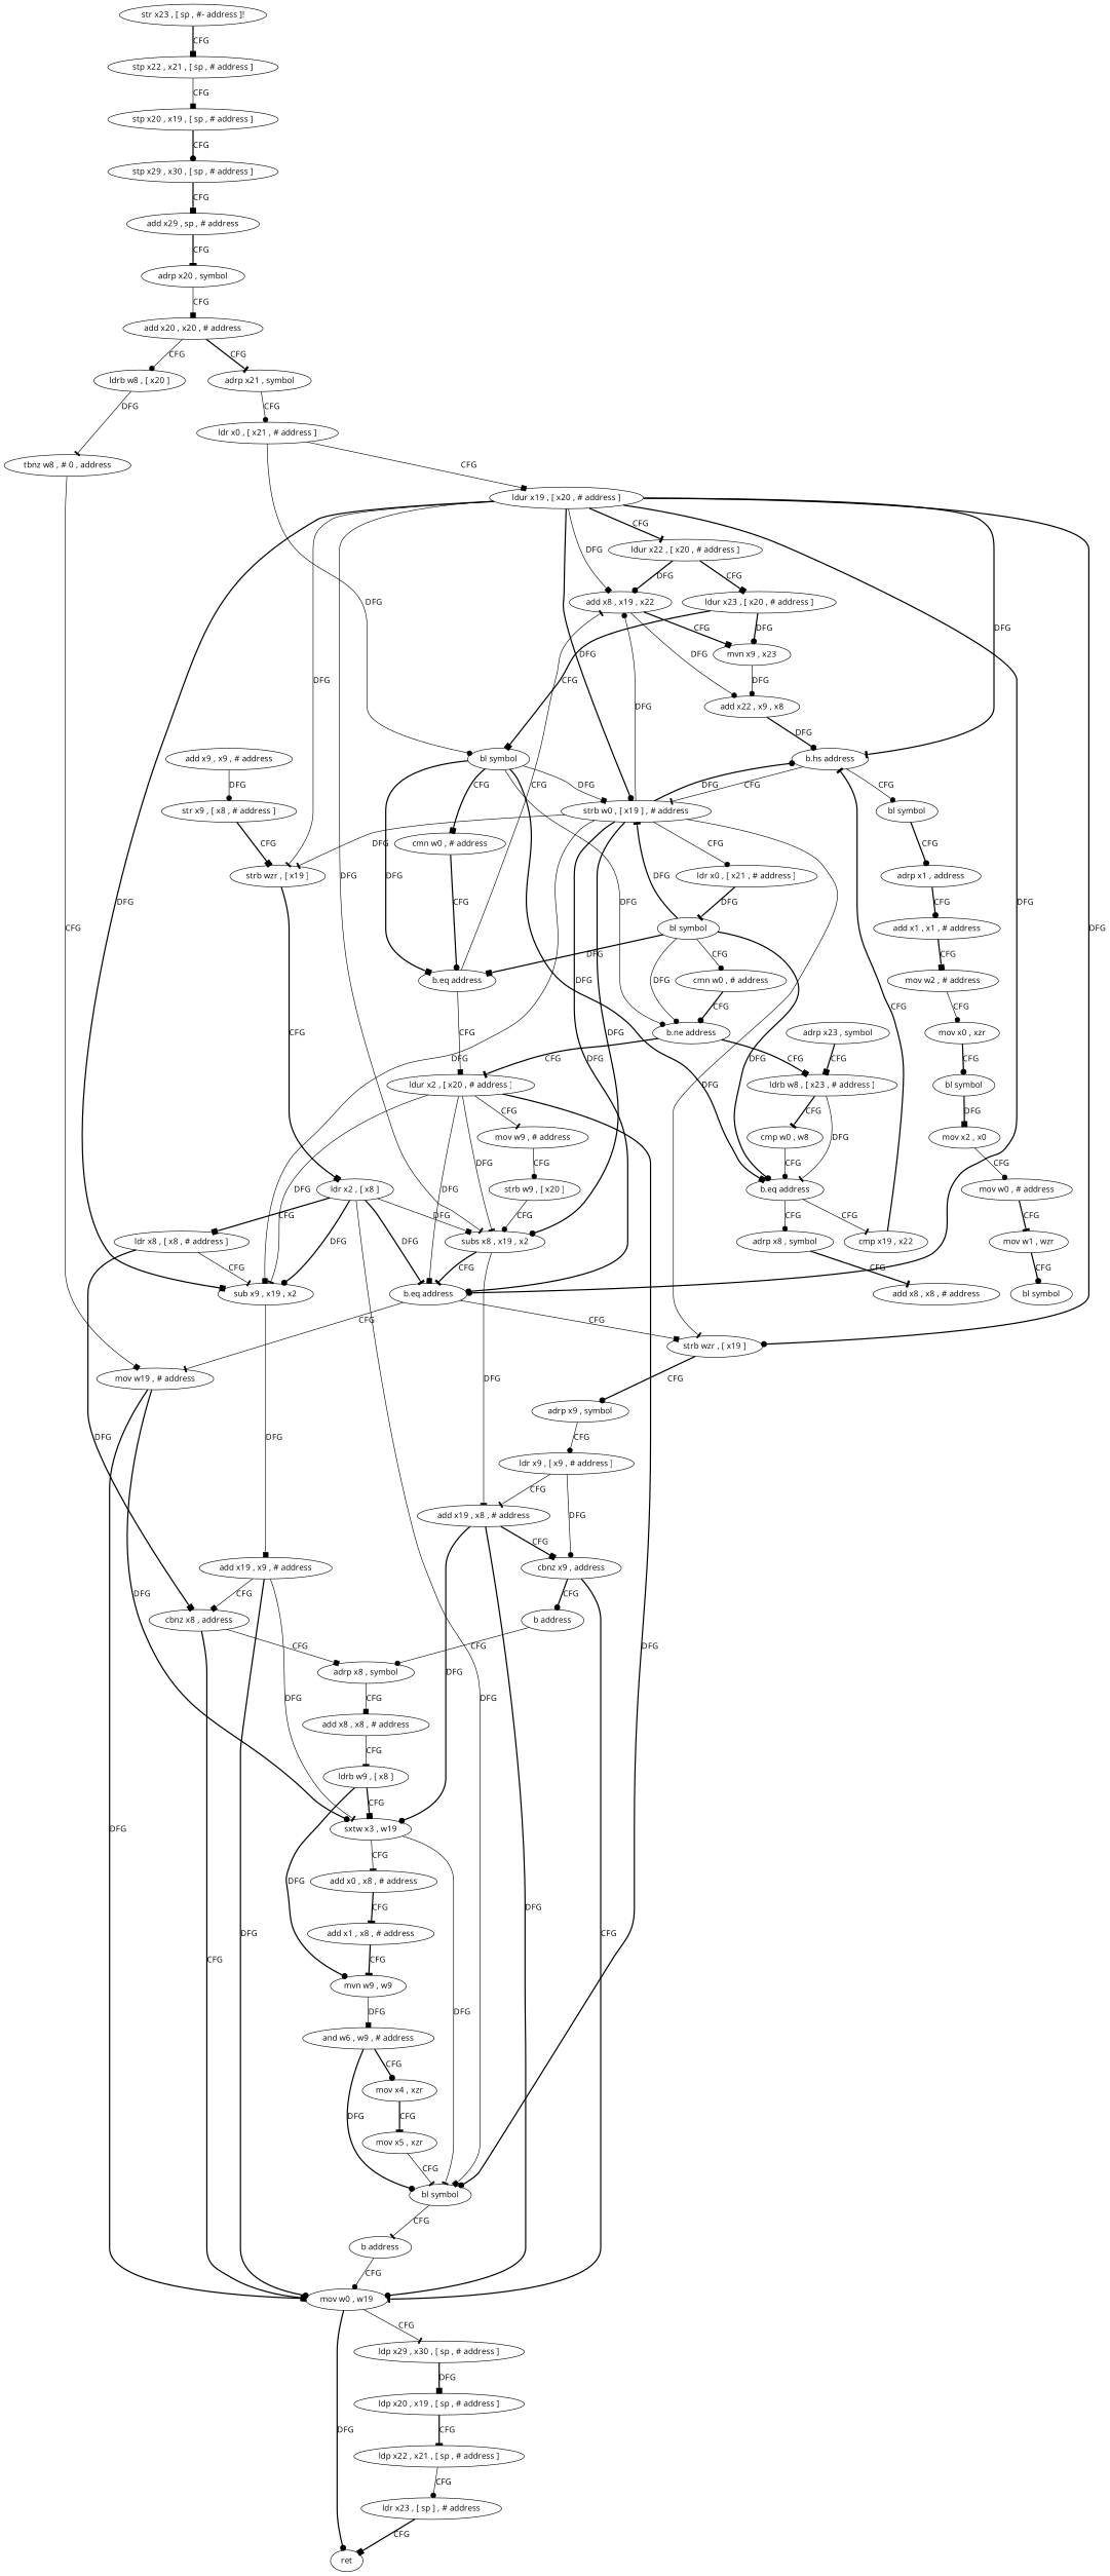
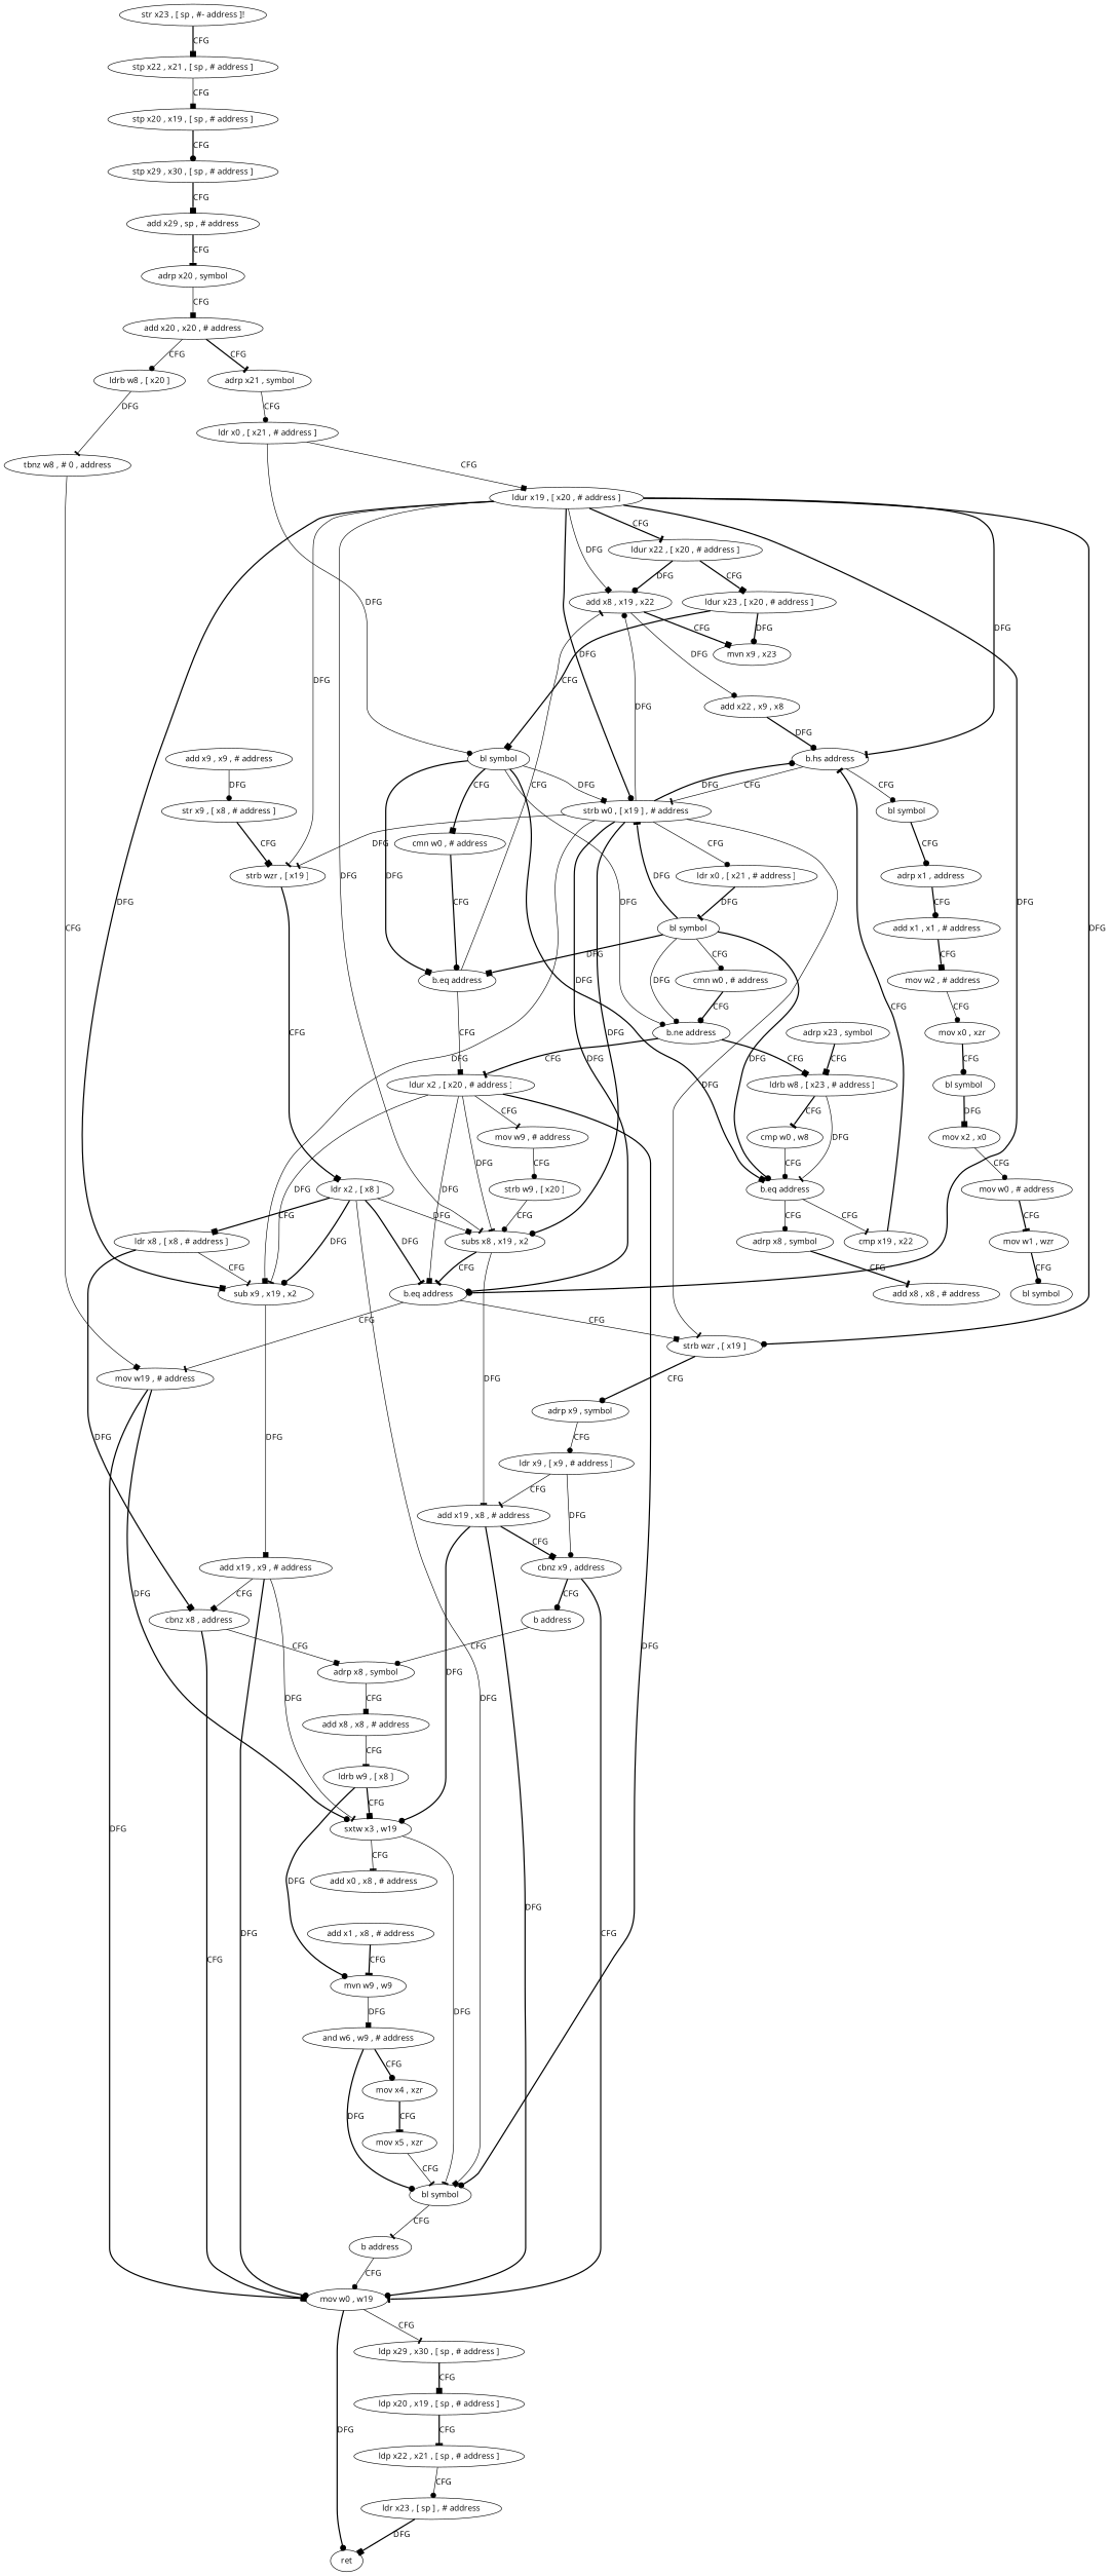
  digraph {
    fontname="Open Sans"
    node [fontname="Open Sans"]
    edge [arrowhead=dot fontname="Open Sans" style=bold]
    n1 [label="str x23 , [ sp , #- address ]!"]
    n2 [label="stp x22 , x21 , [ sp , # address ]"]
    n3 [label="stp x20 , x19 , [ sp , # address ]"]
    n4 [label="stp x29 , x30 , [ sp , # address ]"]
    n5 [label="add x29 , sp , # address"]
    n6 [label="adrp x20 , symbol"]
    n7 [label="add x20 , x20 , # address"]
    n8 [label="ldrb w8 , [ x20 ]"]
    n9 [label="adrp x21 , symbol"]
    n10 [label="tbnz w8 , # 0 , address"]
    n11 [label="mov w19 , # address"]
    n12 [label="mov w0 , w19"]
    n13 [label="sxtw x3 , w19"]
    n14 [label="ldr x0 , [ x21 , # address ]"]
    n15 [label="ldp x29 , x30 , [ sp , # address ]"]
    n16 [label=ret]
    n17 [label="bl symbol"]
    n18 [label="add x0 , x8 , # address"]
    n19 [label="ldur x19 , [ x20 , # address ]"]
    n20 [label="bl symbol"]
    n21 [label="ldp x20 , x19 , [ sp , # address ]"]
    n22 [label="ldur x22 , [ x20 , # address ]"]
    n23 [label="add x8 , x19 , x22"]
    n24 [label="subs x8 , x19 , x2"]
    n25 [label="b.eq address"]
    n26 [label="strb wzr , [ x19 ]"]
    n27 [label="strb wzr , [ x19 ]"]
    n28 [label="sub x9 , x19 , x2"]
    n29 [label="b.hs address"]
    n30 [label="strb w0 , [ x19 ] , # address"]
    n31 [label="cmn w0 , # address"]
    n32 [label="b.eq address"]
    n33 [label="b.ne address"]
    n34 [label="b.eq address"]
    n35 [label="ldur x23 , [ x20 , # address ]"]
    n36 [label="mvn x9 , x23"]
    n37 [label="add x22 , x9 , x8"]
    n38 [label="add x19 , x8 , # address"]
    n39 [label="adrp x9 , symbol"]
    n40 [label="ldr x2 , [ x8 ]"]
    n41 [label="add x19 , x9 , # address"]
    n42 [label="bl symbol"]
    n43 [label="ldr x0 , [ x21 , # address ]"]
    n44 [label="ldur x2 , [ x20 , # address ]"]
    n45 [label="ldrb w8 , [ x23 , # address ]"]
    n46 [label="adrp x8 , symbol"]
    n47 [label="cmp x19 , x22"]
    n48 [label="mov w9 , # address"]
    n49 [label="strb w9 , [ x20 ]"]
    n50 [label="b address"]
    n51 [label="cbnz x9 , address"]
    n52 [label="ldr x9 , [ x9 , # address ]"]
    n53 [label="adrp x23 , symbol"]
    n54 [label="cmp w0 , w8"]
    n55 [label="b address"]
    n56 [label="adrp x8 , symbol"]
    n57 [label="add x8 , x8 , # address"]
    n58 [label="add x8 , x8 , # address"]
    n59 [label="add x9 , x9 , # address"]
    n60 [label="str x9 , [ x8 , # address ]"]
    n61 [label="ldr x8 , [ x8 , # address ]"]
    n62 [label="cbnz x8 , address"]
    n63 [label="ldrb w9 , [ x8 ]"]
    n64 [label="adrp x1 , address"]
    n65 [label="add x1 , x1 , # address"]
    n66 [label="bl symbol"]
    n67 [label="ldp x22 , x21 , [ sp , # address ]"]
    n68 [label="ldr x23 , [ sp ] , # address"]
    n69 [label="mvn w9 , w9"]
    n70 [label="and w6 , w9 , # address"]
    n71 [label="add x1 , x8 , # address"]
    n72 [label="mov x4 , xzr"]
    n73 [label="mov x5 , xzr"]
    n74 [label="mov w2 , # address"]
    n75 [label="mov x0 , xzr"]
    n76 [label="bl symbol"]
    n77 [label="mov x2 , x0"]
    n78 [label="mov w0 , # address"]
    n79 [label="mov w1 , wzr"]
    n80 [label="bl symbol"]
    n81 [label="cmn w0 , # address"]
    n1 -> n2 [arrowhead=box label=CFG]
    n2 -> n3 [arrowhead=box label=CFG style=solid]
    n3 -> n4 [label=CFG]
    n4 -> n5 [arrowhead=box label=CFG]
    n5 -> n6 [arrowhead=tee label=CFG]
    n6 -> n7 [arrowhead=box label=CFG style=solid]
    n7 -> n8 [label=CFG style=solid]
    n7 -> n9 [arrowhead=tee label=CFG]
    n8 -> n10 [arrowhead=tee label=DFG style=solid]
    n9 -> n14 [label=CFG style=solid]
    n10 -> n11 [arrowhead=box label=CFG style=solid]
    n11 -> n12 [arrowhead=box label=DFG]
    n11 -> n13 [label=DFG]
    n12 -> n15 [arrowhead=tee label=CFG style=solid]
    n12 -> n16 [label=DFG]
    n13 -> n17 [arrowhead=tee label=DFG style=solid]
    n13 -> n18 [arrowhead=tee label=CFG style=solid]
    n14 -> n19 [arrowhead=box label=CFG style=solid]
    n14 -> n20 [label=DFG style=solid]
-   n15 -> n21 [arrowhead=box label=DFG]
+   n15 -> n21 [arrowhead=box label=CFG]
    n17 -> n50 [arrowhead=tee label=CFG style=solid]
-   n18 -> n71 [arrowhead=tee label=CFG]
    n19 -> n22 [arrowhead=tee label=CFG]
    n19 -> n23 [arrowhead=box label=DFG style=solid]
    n19 -> n24 [arrowhead=tee label=DFG style=solid]
    n19 -> n25 [label=DFG]
    n19 -> n26 [label=DFG]
    n19 -> n27 [arrowhead=tee label=DFG style=solid]
    n19 -> n28 [arrowhead=box label=DFG]
    n19 -> n29 [arrowhead=tee label=DFG]
    n19 -> n30 [label=DFG]
    n20 -> n30 [arrowhead=box label=DFG style=solid]
    n20 -> n31 [arrowhead=box label=CFG]
    n20 -> n32 [arrowhead=box label=DFG]
    n20 -> n33 [label=DFG style=solid]
    n20 -> n34 [arrowhead=box label=DFG]
    n21 -> n67 [arrowhead=tee label=CFG]
    n22 -> n23 [label=DFG]
    n22 -> n35 [arrowhead=box label=CFG]
    n23 -> n36 [arrowhead=box label=CFG]
    n23 -> n37 [label=DFG style=solid]
    n24 -> n25 [arrowhead=tee label=CFG]
    n24 -> n38 [arrowhead=tee label=DFG style=solid]
    n25 -> n11 [arrowhead=tee label=CFG style=solid]
    n25 -> n26 [arrowhead=box label=CFG style=solid]
    n26 -> n39 [label=CFG]
    n27 -> n40 [arrowhead=box label=CFG]
    n28 -> n41 [arrowhead=box label=DFG style=solid]
    n29 -> n30 [arrowhead=tee label=CFG style=solid]
    n29 -> n42 [label=CFG style=solid]
    n30 -> n23 [label=DFG style=solid]
    n30 -> n24 [label=DFG]
    n30 -> n25 [label=DFG]
    n30 -> n26 [arrowhead=tee label=DFG style=solid]
    n30 -> n27 [arrowhead=tee label=DFG style=solid]
    n30 -> n28 [arrowhead=box label=DFG style=solid]
    n30 -> n29 [label=DFG]
    n30 -> n43 [label=CFG style=solid]
    n31 -> n32 [label=CFG]
    n32 -> n23 [arrowhead=tee label=CFG style=solid]
    n32 -> n44 [arrowhead=box label=CFG style=solid]
    n33 -> n44 [arrowhead=tee label=CFG]
    n33 -> n45 [arrowhead=box label=CFG]
    n34 -> n46 [label=CFG style=solid]
    n34 -> n47 [arrowhead=tee label=CFG style=solid]
    n35 -> n20 [arrowhead=box label=CFG]
    n35 -> n36 [label=DFG]
-   n36 -> n37 [label=DFG style=solid]
    n37 -> n29 [label=DFG]
    n38 -> n12 [label=DFG]
    n38 -> n13 [label=DFG]
    n38 -> n51 [arrowhead=box label=CFG]
    n39 -> n52 [label=CFG style=solid]
    n40 -> n17 [arrowhead=box label=DFG style=solid]
    n40 -> n24 [arrowhead=box label=DFG style=solid]
    n40 -> n25 [arrowhead=tee label=DFG]
    n40 -> n28 [label=DFG]
    n40 -> n61 [arrowhead=box label=CFG]
    n41 -> n12 [label=DFG]
    n41 -> n13 [arrowhead=tee label=DFG style=solid]
    n41 -> n62 [arrowhead=box label=CFG style=solid]
    n42 -> n64 [label=CFG]
    n43 -> n66 [arrowhead=tee label=DFG]
    n44 -> n17 [label=DFG]
    n44 -> n24 [arrowhead=tee label=DFG style=solid]
    n44 -> n25 [arrowhead=box label=DFG style=solid]
    n44 -> n28 [arrowhead=tee label=DFG style=solid]
    n44 -> n48 [arrowhead=tee label=CFG style=solid]
    n45 -> n34 [arrowhead=tee label=DFG style=solid]
    n45 -> n54 [arrowhead=tee label=CFG]
    n46 -> n58 [arrowhead=tee label=CFG]
    n47 -> n29 [arrowhead=tee label=CFG]
    n48 -> n49 [label=CFG style=solid]
    n49 -> n24 [label=CFG style=solid]
    n50 -> n12 [label=CFG style=solid]
    n51 -> n12 [arrowhead=tee label=CFG]
    n51 -> n55 [label=CFG]
    n52 -> n38 [arrowhead=tee label=CFG style=solid]
    n52 -> n51 [label=DFG style=solid]
    n53 -> n45 [arrowhead=box label=CFG]
    n54 -> n34 [label=CFG style=solid]
    n55 -> n56 [label=CFG style=solid]
    n56 -> n57 [arrowhead=box label=CFG style=solid]
    n57 -> n63 [arrowhead=tee label=CFG style=solid]
    n59 -> n60 [label=DFG style=solid]
    n60 -> n27 [arrowhead=box label=CFG]
    n61 -> n28 [arrowhead=tee label=CFG style=solid]
    n61 -> n62 [arrowhead=box label=DFG]
    n62 -> n12 [arrowhead=box label=CFG]
    n62 -> n56 [arrowhead=box label=CFG style=solid]
    n63 -> n13 [arrowhead=box label=CFG]
    n63 -> n69 [label=DFG]
    n64 -> n65 [label=CFG]
    n65 -> n74 [arrowhead=box label=CFG]
    n66 -> n30 [arrowhead=tee label=DFG]
    n66 -> n32 [arrowhead=box label=DFG]
    n66 -> n33 [label=DFG style=solid]
    n66 -> n34 [label=DFG]
    n66 -> n81 [label=CFG style=solid]
    n67 -> n68 [label=CFG style=solid]
-   n68 -> n16 [arrowhead=box label=CFG]
+   n68 -> n16 [arrowhead=box label=DFG]
    n69 -> n70 [arrowhead=box label=DFG style=solid]
    n70 -> n17 [label=DFG]
    n70 -> n72 [label=CFG]
    n71 -> n69 [arrowhead=tee label=CFG]
    n72 -> n73 [arrowhead=tee label=CFG]
    n73 -> n17 [arrowhead=tee label=CFG style=solid]
    n74 -> n75 [label=CFG style=solid]
    n75 -> n76 [label=CFG]
    n76 -> n77 [arrowhead=box label=DFG]
    n77 -> n78 [label=CFG style=solid]
    n78 -> n79 [arrowhead=tee label=CFG]
    n79 -> n80 [label=CFG]
    n81 -> n33 [label=CFG]
  }
